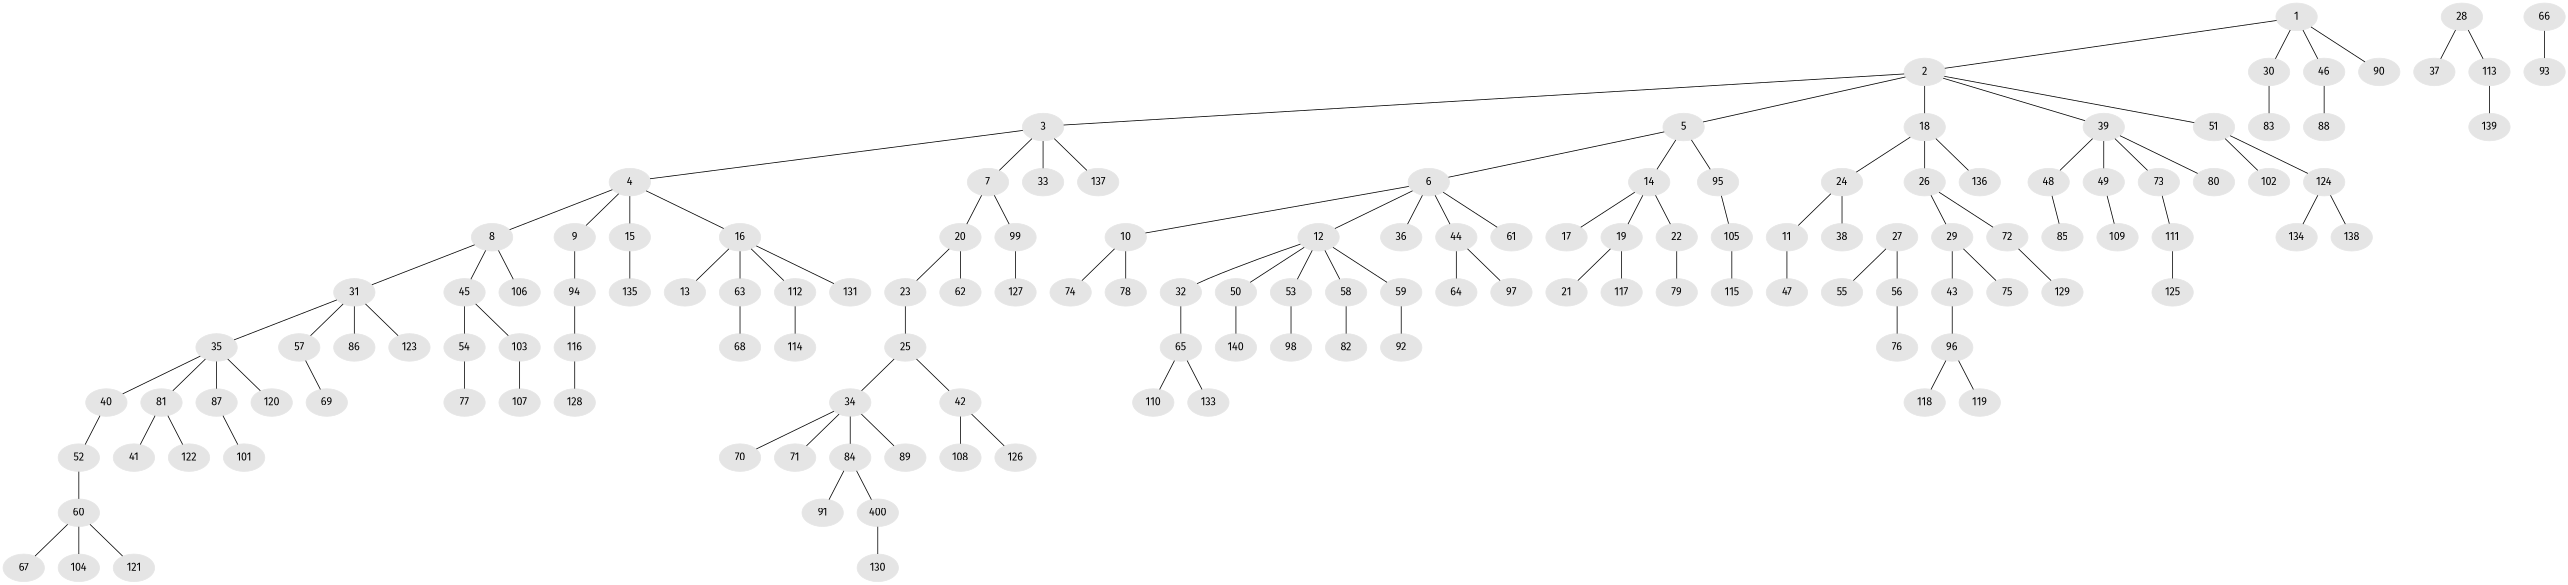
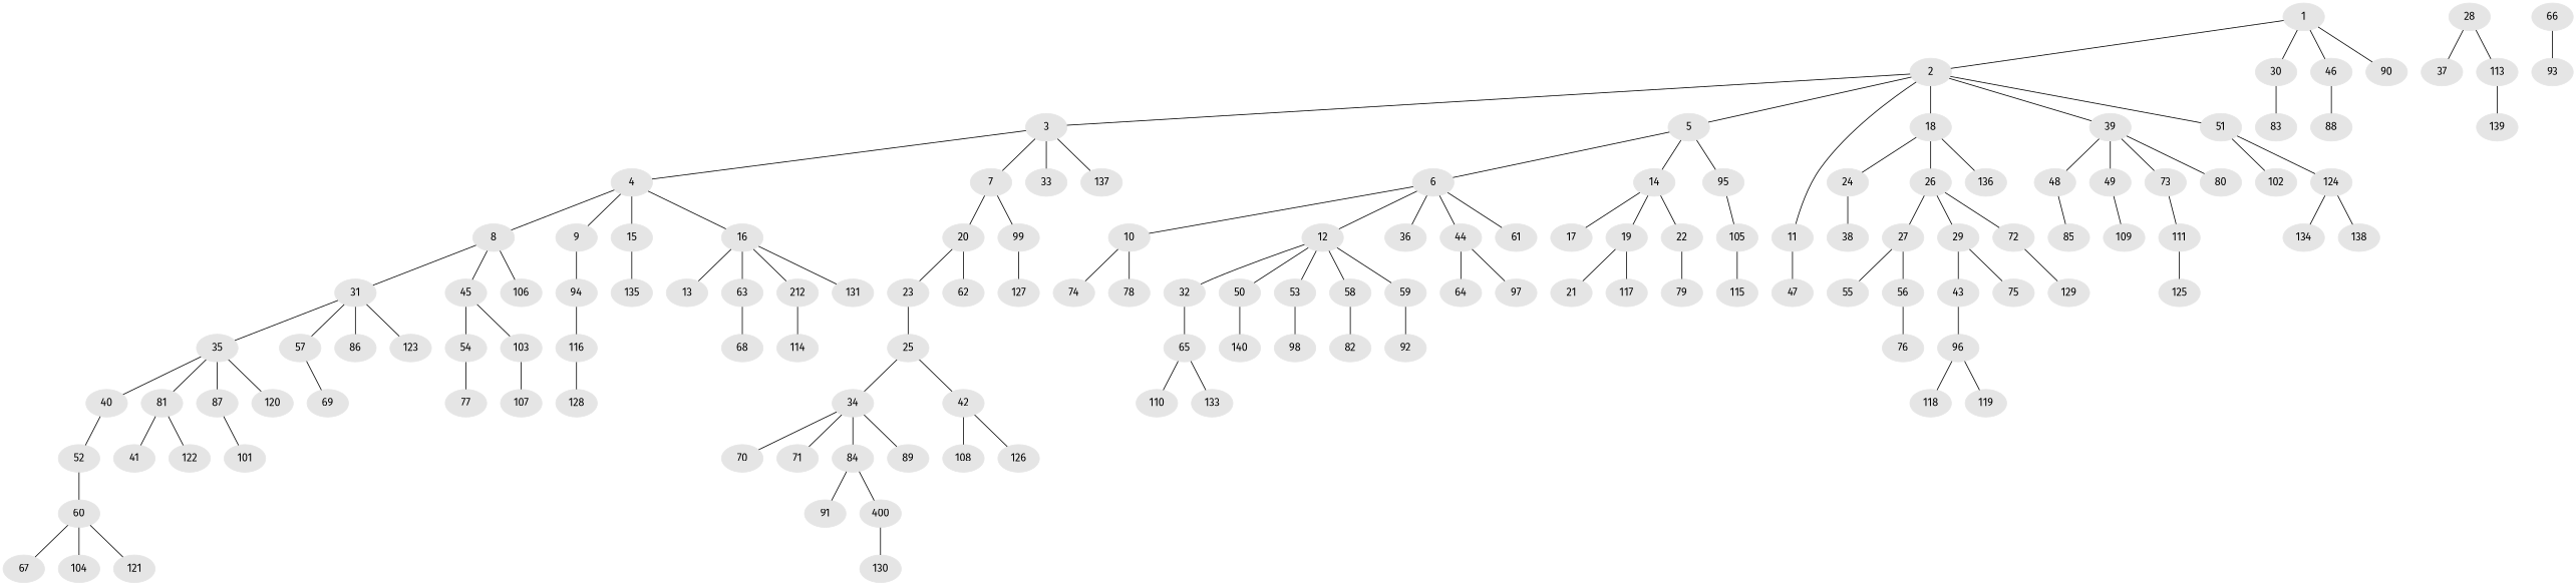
  graph {
    fontname="Fira Sans"
    node [color=gray90 fontname="Fira Sans" style=filled]
    edge [fontname="Fira Sans"]
    1
    2
    30
    46
    90
    3
    5
    11
    18
    39
    51
    83
    88
    4
    7
    33
    137
    6
    14
    95
    47
    24
    26
    136
    48
    49
    73
    80
    102
    124
    8
    9
    15
    16
    20
    99
    31
    45
    106
    94
    135
    13
    63
-   112
+   112 [label=212]
    131
    28
    37
    113
    10
    12
    36
    44
    61
    17
    19
    22
    105
    74
    78
    32
    50
    53
    58
    59
    64
    97
    23
    62
    127
    35
    57
    86
    123
    54
    103
    66
    93
    116
    65
    140
    98
    82
    92
    21
    117
    79
    68
    114
    38
    27
    29
    72
    25
    34
    42
    70
    71
    84
    89
    108
    126
    55
    56
    43
    75
    129
    76
    139
    96
    40
    81
    87
    120
    69
    110
    133
    91
    n118 [label=400]
    52
    41
    122
    101
    85
    109
    111
    60
    118
    119
    77
    107
    134
    138
    67
    104
    121
    125
    130
    128
    115
    1 -- 2
    1 -- 30
    1 -- 46
    1 -- 90
    2 -- 3
    2 -- 5
-   24 -- 11
+   2 -- 11
    2 -- 18
    2 -- 39
    2 -- 51
    30 -- 83
    46 -- 88
    3 -- 4
    3 -- 7
    3 -- 33
    3 -- 137
    5 -- 6
    5 -- 14
    5 -- 95
    11 -- 47
    18 -- 24
    18 -- 26
    18 -- 136
    39 -- 48
    39 -- 49
    39 -- 73
    39 -- 80
    51 -- 102
    51 -- 124
    4 -- 8
    4 -- 9
    4 -- 15
    4 -- 16
    7 -- 20
    7 -- 99
    6 -- 10
    6 -- 12
    6 -- 36
    6 -- 44
    6 -- 61
    14 -- 17
    14 -- 19
    14 -- 22
    95 -- 105
    24 -- 38
+   26 -- 27
    26 -- 29
    26 -- 72
    48 -- 85
    49 -- 109
    73 -- 111
    124 -- 134
    124 -- 138
    8 -- 31
    8 -- 45
    8 -- 106
    9 -- 94
    15 -- 135
    16 -- 13
    16 -- 63
    16 -- 112
    16 -- 131
    20 -- 23
    20 -- 62
    99 -- 127
    31 -- 35
    31 -- 57
    31 -- 86
    31 -- 123
    45 -- 54
    45 -- 103
    94 -- 116
    63 -- 68
    112 -- 114
    28 -- 37
    28 -- 113
    113 -- 139
    10 -- 74
    10 -- 78
    12 -- 32
    12 -- 50
    12 -- 53
    12 -- 58
    12 -- 59
    44 -- 64
    44 -- 97
    19 -- 21
    19 -- 117
    22 -- 79
    105 -- 115
    32 -- 65
    50 -- 140
    53 -- 98
    58 -- 82
    59 -- 92
    23 -- 25
    35 -- 40
    35 -- 81
    35 -- 87
    35 -- 120
    57 -- 69
    54 -- 77
    103 -- 107
    66 -- 93
    116 -- 128
    65 -- 110
    65 -- 133
    27 -- 55
    27 -- 56
    29 -- 43
    29 -- 75
    72 -- 129
    25 -- 34
    25 -- 42
    34 -- 70
    34 -- 71
    34 -- 84
    34 -- 89
    42 -- 108
    42 -- 126
    84 -- 91
    84 -- n118
    56 -- 76
    43 -- 96
    96 -- 118
    96 -- 119
    40 -- 52
    81 -- 41
    81 -- 122
    87 -- 101
    n118 -- 130
    52 -- 60
    111 -- 125
    60 -- 67
    60 -- 104
    60 -- 121
  }
